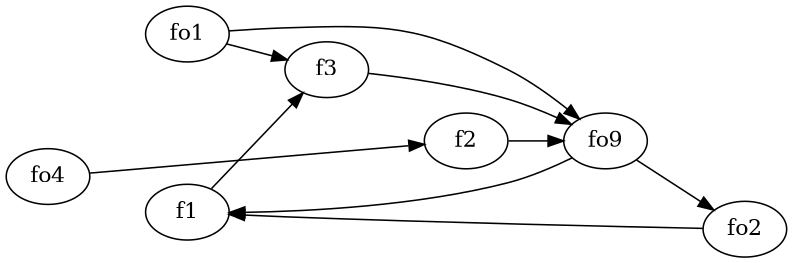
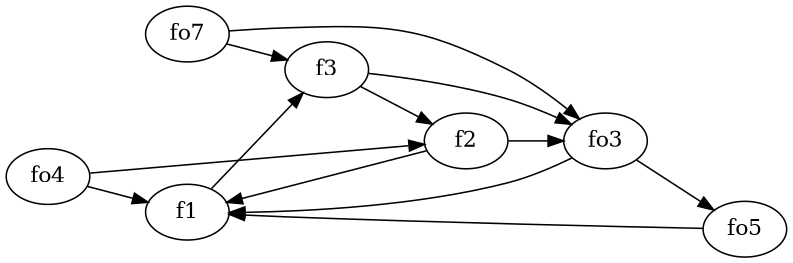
  strict digraph {
    rankdir=LR
    edge [weight=2]
    f1
    f3
    f2
-   fo3 [label=fo9]
-   fo2
-   fo1
+   fo3
+   fo2 [label=fo5]
+   fo1 [label=fo7]
    fo4
    f1 -> f3
+   f3 -> f2
    f3 -> fo3
+   f2 -> f1
    f2 -> fo3
    fo3 -> f1
    fo3 -> fo2
    fo2 -> f1
    fo1 -> f3
    fo1 -> fo3
+   fo4 -> f1
    fo4 -> f2
  }
